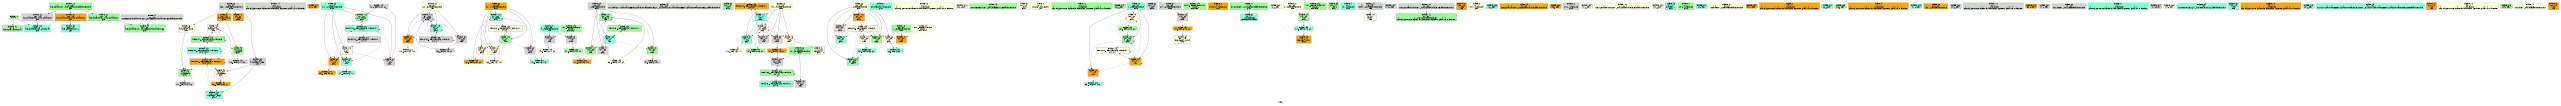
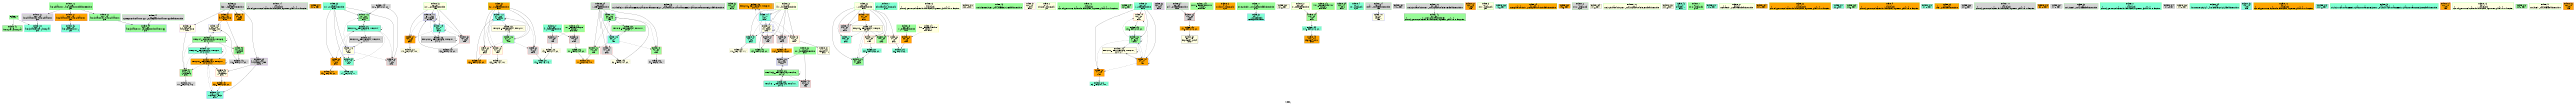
  digraph {
    label=SVFG
    node [color=green fillcolor=lightyellow shape=record style=filled]
    edge [style=dashed]
    n1 [color=grey fillcolor=palegreen label="{NodeID: 0\nNullPtr}"]
    n2 [color=black fillcolor=palegreen label="{NodeID: 45\n2\<--3\ndummyVal\<--dummyVal\n}"]
    n3 [color=blue fillcolor=aquamarine label="{NodeID: 100\n268\<--3\nllvm.global_ctors_2\<--dummyVal\nGlob }" style="dotted,filled"]
    n4 [color=red fillcolor=palegreen label="{NodeID: 97\n176\<--175\n\<--arrayidx45\nmain\n}"]
    n5 [color=grey fillcolor=lightgrey label="{NodeID: 206\n177 = cmp(176, 178, )\n}"]
    n6 [fillcolor=lightgrey label="{NodeID: 14\n100\<--1\n\<--dummyObj\nCan only get source location for instruction, argument, global var or function.}"]
    n7 [color=black fillcolor=orange label="{NodeID: 277\n231 = PHI()\n}"]
    n8 [color=grey fillcolor=lightgrey label="{NodeID: 194\n181 = Binary(180, 82, )\n}"]
    n9 [color=blue fillcolor=palegreen label="{NodeID: 115\n70\<--181\ntwo\<--inc48\nmain\n}"]
    n10 [color=black fillcolor=aquamarine label="{NodeID: 221\nMR_22V_6 = PHI(MR_22V_5, MR_22V_4, )\npts\{71 \}\n}"]
    n11 [color=red fillcolor=lightgrey label="{NodeID: 87\n180\<--70\n\<--two\nmain\n}"]
    n12 [color=red fillcolor=orange label="{NodeID: 88\n192\<--70\n\<--two\nmain\n}"]
    n13 [color=red fillcolor=aquamarine label="{NodeID: 89\n213\<--70\n\<--two\nmain\n}"]
    n14 [color=black fillcolor=lightgrey label="{NodeID: 234\nMR_22V_2 = PHI(MR_22V_4, MR_22V_1, )\npts\{71 \}\n}"]
    n15 [color=blue fillcolor=lightgrey label="{NodeID: 111\n66\<--158\nj20\<--inc35\nmain\n}"]
    n16 [color=red fillcolor=orange label="{NodeID: 84\n139\<--66\n\<--j20\nmain\n}"]
    n17 [color=red fillcolor=lightgrey label="{NodeID: 85\n157\<--66\n\<--j20\nmain\n}"]
    n18 [color=blue fillcolor=aquamarine label="{NodeID: 109\n66\<--77\nj20\<--\nmain\n}"]
    n19 [color=black fillcolor=lightgrey label="{NodeID: 233\nMR_18V_2 = PHI(MR_18V_3, MR_18V_1, )\npts\{67 \}\n}"]
    n20 [color=grey label="{NodeID: 212\n140 = cmp(139, 100, )\n}"]
    n21 [color=grey fillcolor=lightgrey label="{NodeID: 190\n158 = Binary(157, 82, )\n}"]
    n22 [fillcolor=lightgrey label="{NodeID: 28\n56\<--57\nhmm\<--hmm_field_insensitive\nmain\n}"]
    n23 [color=black fillcolor=orange label="{NodeID: 47\n89\<--56\n\<--hmm\nmain\n}"]
    n24 [color=purple fillcolor=orange label="{NodeID: 64\n116\<--56\narrayidx\<--hmm\nmain\n}"]
    n25 [color=purple fillcolor=lightgrey label="{NodeID: 65\n151\<--56\narrayidx31\<--hmm\nmain\n}"]
    n26 [color=purple label="{NodeID: 66\n175\<--56\narrayidx45\<--hmm\nmain\n}"]
    n27 [color=blue label="{NodeID: 105\n116\<--118\narrayidx\<--inc\nmain\n}"]
    n28 [color=red fillcolor=palegreen label="{NodeID: 95\n117\<--116\n\<--arrayidx\nmain\n}"]
    n29 [color=red label="{NodeID: 96\n152\<--151\n\<--arrayidx31\nmain\n}"]
    n30 [color=blue fillcolor=aquamarine label="{NodeID: 110\n151\<--153\narrayidx31\<--inc32\nmain\n}"]
    n31 [color=black fillcolor=palegreen label="{NodeID: 215\nMR_28V_4 = PHI(MR_28V_6, MR_28V_3, )\npts\{570000 \}\n}"]
    n32 [color=grey fillcolor=lightgrey label="{NodeID: 196\n118 = Binary(117, 82, )\n}"]
    n33 [color=grey fillcolor=orange label="{NodeID: 191\n153 = Binary(152, 82, )\n}"]
    n34 [color=black fillcolor=orange label="{NodeID: 239\nMR_28V_8 = PHI(MR_28V_10, MR_28V_7, )\npts\{570000 \}\n}"]
    n35 [color=grey fillcolor=lightgrey label="{NodeID: 208\n99 = cmp(98, 100, )\n}"]
    n36 [fillcolor=lightgrey label="{NodeID: 42\n208\<--209\n_ZSt4endlIcSt11char_traitsIcEERSt13basic_ostreamIT_T0_ES6_\<--_ZSt4endlIcSt11char_traitsIcEERSt13basic_ostreamIT_T0_ES6__field_insensitive\n}"]
    n37 [color=purple fillcolor=palegreen label="{NodeID: 56\n203\<--12\n\<--.str.1\nmain\n}"]
    n38 [color=black fillcolor=orange label="{NodeID: 236\nMR_26V_2 = PHI(MR_26V_4, MR_26V_1, )\npts\{75 \}\n}"]
    n39 [color=blue fillcolor=aquamarine label="{NodeID: 114\n74\<--77\ni40\<--\nmain\n}"]
    n40 [color=red fillcolor=aquamarine label="{NodeID: 91\n169\<--74\n\<--i40\nmain\n}"]
    n41 [color=red label="{NodeID: 92\n173\<--74\n\<--i40\nmain\n}"]
    n42 [color=red fillcolor=lightgrey label="{NodeID: 93\n183\<--74\n\<--i40\nmain\n}"]
    n43 [color=red fillcolor=lightgrey label="{NodeID: 94\n188\<--74\n\<--i40\nmain\n}"]
    n44 [color=blue label="{NodeID: 117\n74\<--189\ni40\<--inc51\nmain\n}"]
    n45 [color=grey label="{NodeID: 204\n170 = cmp(169, 171, )\n}"]
    n46 [color=black label="{NodeID: 51\n174\<--173\nidxprom44\<--\nmain\n}"]
    n47 [color=grey fillcolor=orange label="{NodeID: 197\n184 = Binary(183, 82, )\n}"]
    n48 [color=grey fillcolor=palegreen label="{NodeID: 198\n189 = Binary(188, 82, )\n}"]
    n49 [color=red fillcolor=lightgrey label="{NodeID: 70\n218\<--52\n\<--z\nmain\n}"]
    n50 [fillcolor=aquamarine label="{NodeID: 1\n7\<--1\n__dso_handle\<--dummyObj\nGlob }"]
    n51 [color=blue fillcolor=aquamarine label="{NodeID: 98\n266\<--19\nllvm.global_ctors_0\<--\nGlob }"]
    n52 [label="{NodeID: 15\n171\<--1\n\<--dummyObj\nCan only get source location for instruction, argument, global var or function.}"]
    n53 [color=black label="{NodeID: 278\n233 = PHI()\n}"]
    n54 [color=grey label="{NodeID: 195\n128 = Binary(127, 82, )\n}"]
    n55 [color=blue fillcolor=palegreen label="{NodeID: 107\n58\<--128\ni\<--inc13\nmain\n}"]
    n56 [color=red fillcolor=palegreen label="{NodeID: 75\n98\<--58\n\<--i\nmain\n}"]
    n57 [color=red fillcolor=palegreen label="{NodeID: 76\n108\<--58\n\<--i\nmain\n}"]
    n58 [color=red fillcolor=lightgrey label="{NodeID: 77\n127\<--58\n\<--i\nmain\n}"]
    n59 [color=black fillcolor=palegreen label="{NodeID: 230\nMR_10V_2 = PHI(MR_10V_4, MR_10V_1, )\npts\{59 \}\n}"]
    n60 [color=grey fillcolor=orange label="{NodeID: 205\n111 = cmp(108, 110, )\n}"]
    n61 [color=blue fillcolor=aquamarine label="{NodeID: 103\n58\<--77\ni\<--\nmain\n}"]
    n62 [color=blue fillcolor=aquamarine label="{NodeID: 112\n64\<--163\ni16\<--inc38\nmain\n}"]
    n63 [color=red label="{NodeID: 81\n134\<--64\n\<--i16\nmain\n}"]
    n64 [color=red fillcolor=lightgrey label="{NodeID: 82\n143\<--64\n\<--i16\nmain\n}"]
    n65 [color=red label="{NodeID: 83\n162\<--64\n\<--i16\nmain\n}"]
    n66 [color=black label="{NodeID: 232\nMR_16V_2 = PHI(MR_16V_4, MR_16V_1, )\npts\{65 \}\n}"]
    n67 [color=grey label="{NodeID: 211\n135 = cmp(134, 100, )\n}"]
    n68 [color=grey fillcolor=aquamarine label="{NodeID: 207\n146 = cmp(143, 145, )\n}"]
    n69 [color=grey fillcolor=orange label="{NodeID: 189\n163 = Binary(162, 82, )\n}"]
    n70 [color=blue fillcolor=palegreen label="{NodeID: 108\n64\<--77\ni16\<--\nmain\n}"]
    n71 [fillcolor=lightgrey label="{NodeID: 29\n58\<--59\ni\<--i_field_insensitive\nmain\n}"]
    n72 [color=grey fillcolor=aquamarine label="{NodeID: 209\n86 = cmp(84, 85, )\n}"]
    n73 [fillcolor=palegreen label="{NodeID: 43\n210\<--211\n_ZNSolsEPFRSoS_E\<--_ZNSolsEPFRSoS_E_field_insensitive\n}"]
    n74 [color=purple label="{NodeID: 57\n220\<--12\n\<--.str.1\nmain\n}"]
    n75 [color=black fillcolor=aquamarine label="{NodeID: 237\nMR_28V_2 = PHI(MR_28V_7, MR_28V_1, )\npts\{570000 \}\n}"]
    n76 [color=red fillcolor=aquamarine label="{NodeID: 71\n228\<--52\n\<--z\nmain\n}"]
    n77 [label="{NodeID: 2\n8\<--1\n_ZSt3cin\<--dummyObj\nGlob }"]
    n78 [color=blue fillcolor=palegreen label="{NodeID: 99\n267\<--20\nllvm.global_ctors_1\<--_GLOBAL__sub_I_dllu_0_0.cpp\nGlob }"]
    n79 [fillcolor=palegreen label="{NodeID: 16\n178\<--1\n\<--dummyObj\nCan only get source location for instruction, argument, global var or function.}"]
    n80 [color=black fillcolor=palegreen label="{NodeID: 279\n234 = PHI()\n}"]
    n81 [color=blue label="{NodeID: 113\n70\<--77\ntwo\<--\nmain\n}"]
    n82 [color=grey fillcolor=orange label="{NodeID: 210\n193 = cmp(192, 82, )\n}"]
    n83 [color=grey fillcolor=aquamarine label="{NodeID: 203\n214 = cmp(213, 77, )\n}"]
    n84 [fillcolor=aquamarine label="{NodeID: 30\n60\<--61\nj\<--j_field_insensitive\nmain\n}"]
    n85 [color=red fillcolor=orange label="{NodeID: 78\n104\<--60\n\<--j\nmain\n}"]
    n86 [color=red label="{NodeID: 79\n122\<--60\n\<--j\nmain\n}"]
    n87 [color=blue fillcolor=orange label="{NodeID: 104\n60\<--77\nj\<--\nmain\n}"]
    n88 [color=blue fillcolor=palegreen label="{NodeID: 106\n60\<--123\nj\<--inc11\nmain\n}"]
    n89 [color=grey fillcolor=aquamarine label="{NodeID: 213\n105 = cmp(104, 100, )\n}"]
    n90 [color=grey fillcolor=palegreen label="{NodeID: 193\n123 = Binary(122, 82, )\n}"]
    n91 [color=black label="{NodeID: 231\nMR_12V_2 = PHI(MR_12V_3, MR_12V_1, )\npts\{61 \}\n}"]
    n92 [fillcolor=lightgrey label="{NodeID: 44\n20\<--262\n_GLOBAL__sub_I_dllu_0_0.cpp\<--_GLOBAL__sub_I_dllu_0_0.cpp_field_insensitive\n}"]
    n93 [color=purple fillcolor=lightgrey label="{NodeID: 58\n230\<--12\n\<--.str.1\nmain\n}"]
    n94 [color=red label="{NodeID: 72\n238\<--52\n\<--z\nmain\n}"]
    n95 [color=grey fillcolor=aquamarine label="{NodeID: 200\n239 = Binary(238, 82, )\n}"]
    n96 [color=blue fillcolor=palegreen label="{NodeID: 118\n52\<--239\nz\<--inc76\nmain\n}"]
    n97 [color=black label="{NodeID: 229\nMR_6V_3 = PHI(MR_6V_4, MR_6V_2, )\npts\{53 \}\n}"]
    n98 [color=red fillcolor=lightgrey label="{NodeID: 86\n148\<--68\n\<--x24\nmain\n}"]
    n99 [color=grey fillcolor=orange label="{NodeID: 192\n149 = Binary(148, 82, )\n}"]
    n100 [color=black label="{NodeID: 50\n150\<--149\nidxprom30\<--sub29\nmain\n}"]
    n101 [fillcolor=orange label="{NodeID: 3\n9\<--1\n_ZSt4cout\<--dummyObj\nGlob }"]
    n102 [fillcolor=palegreen label="{NodeID: 17\n4\<--6\n_ZStL8__ioinit\<--_ZStL8__ioinit_field_insensitive\nGlob }"]
    n103 [color=purple fillcolor=aquamarine label="{NodeID: 52\n29\<--4\n\<--_ZStL8__ioinit\n__cxx_global_var_init\n}"]
    n104 [color=black label="{NodeID: 280\n131 = PHI()\n}"]
    n105 [color=blue fillcolor=lightgrey label="{NodeID: 116\n72\<--184\nans\<--add\nmain\n}"]
    n106 [color=black fillcolor=palegreen label="{NodeID: 218\nMR_24V_3 = PHI(MR_24V_5, MR_24V_2, )\npts\{73 \}\n}"]
    n107 [color=red fillcolor=lightgrey label="{NodeID: 90\n205\<--72\n\<--ans\nmain\n}"]
    n108 [color=black fillcolor=aquamarine label="{NodeID: 235\nMR_24V_2 = PHI(MR_24V_3, MR_24V_1, )\npts\{73 \}\n}"]
    n109 [label="{NodeID: 31\n62\<--63\nx\<--x_field_insensitive\nmain\n}"]
    n110 [color=red fillcolor=palegreen label="{NodeID: 80\n113\<--62\n\<--x\nmain\n}"]
    n111 [color=grey fillcolor=aquamarine label="{NodeID: 199\n114 = Binary(113, 82, )\n}"]
    n112 [color=black fillcolor=orange label="{NodeID: 49\n115\<--114\nidxprom\<--sub10\nmain\n}"]
    n113 [color=purple fillcolor=palegreen label="{NodeID: 59\n222\<--14\n\<--.str.2\nmain\n}"]
    n114 [color=red fillcolor=lightgrey label="{NodeID: 73\n109\<--54\n\<--a\nmain\n}"]
    n115 [color=grey fillcolor=palegreen label="{NodeID: 202\n110 = Binary(109, 82, )\n}"]
    n116 [fillcolor=aquamarine label="{NodeID: 4\n10\<--1\n.str\<--dummyObj\nGlob }"]
    n117 [color=blue label="{NodeID: 101\n48\<--77\nretval\<--\nmain\n}"]
    n118 [fillcolor=palegreen label="{NodeID: 18\n18\<--22\nllvm.global_ctors\<--llvm.global_ctors_field_insensitive\nGlob }"]
    n119 [color=purple fillcolor=orange label="{NodeID: 61\n266\<--18\nllvm.global_ctors_0\<--llvm.global_ctors\nGlob }"]
    n120 [color=purple fillcolor=palegreen label="{NodeID: 62\n267\<--18\nllvm.global_ctors_1\<--llvm.global_ctors\nGlob }"]
    n121 [color=purple fillcolor=lightgrey label="{NodeID: 63\n268\<--18\nllvm.global_ctors_2\<--llvm.global_ctors\nGlob }"]
    n122 [color=black fillcolor=lightgrey label="{NodeID: 281\n142 = PHI()\n}"]
    n123 [fillcolor=orange label="{NodeID: 32\n64\<--65\ni16\<--i16_field_insensitive\nmain\n}"]
    n124 [color=black fillcolor=palegreen label="{NodeID: 46\n31\<--32\n\<--_ZNSt8ios_base4InitD1Ev\nCan only get source location for instruction, argument, global var or function.}"]
    n125 [color=purple fillcolor=orange label="{NodeID: 60\n232\<--16\n\<--.str.3\nmain\n}"]
    n126 [color=red fillcolor=lightgrey label="{NodeID: 74\n144\<--54\n\<--a\nmain\n}"]
    n127 [color=grey label="{NodeID: 201\n145 = Binary(144, 82, )\n}"]
    n128 [label="{NodeID: 5\n12\<--1\n.str.1\<--dummyObj\nGlob }"]
    n129 [color=black fillcolor=aquamarine label="{NodeID: 268\n78 = PHI()\n}"]
    n130 [color=blue fillcolor=orange label="{NodeID: 102\n52\<--82\nz\<--\nmain\n}"]
    n131 [color=red label="{NodeID: 68\n84\<--52\n\<--z\nmain\n}"]
    n132 [color=red fillcolor=palegreen label="{NodeID: 69\n199\<--52\n\<--z\nmain\n}"]
    n133 [fillcolor=orange label="{NodeID: 19\n23\<--24\n__cxx_global_var_init\<--__cxx_global_var_init_field_insensitive\n}"]
    n134 [color=black fillcolor=orange label="{NodeID: 282\n196 = PHI()\n}"]
    n135 [label="{NodeID: 33\n66\<--67\nj20\<--j20_field_insensitive\nmain\n}"]
    n136 [color=yellow label="{NodeID: 241\n4V_1 = ENCHI(MR_4V_0)\npts\{51 \}\nFun[main]}" style="double,filled"]
    n137 [color=red fillcolor=orange label="{NodeID: 67\n85\<--50\n\<--N\nmain\n}"]
    n138 [fillcolor=lightgrey label="{NodeID: 6\n14\<--1\n.str.2\<--dummyObj\nGlob }"]
    n139 [color=black label="{NodeID: 269\n107 = PHI()\n}"]
    n140 [label="{NodeID: 20\n27\<--28\n_ZNSt8ios_base4InitC1Ev\<--_ZNSt8ios_base4InitC1Ev_field_insensitive\n}"]
    n141 [color=black label="{NodeID: 283\n200 = PHI()\n}"]
    n142 [fillcolor=lightgrey label="{NodeID: 34\n68\<--69\nx24\<--x24_field_insensitive\nmain\n}"]
    n143 [color=black fillcolor=aquamarine label="{NodeID: 48\n47\<--77\nmain_ret\<--\nmain\n}"]
    n144 [fillcolor=palegreen label="{NodeID: 7\n16\<--1\n.str.3\<--dummyObj\nGlob }"]
    n145 [color=black fillcolor=aquamarine label="{NodeID: 270\n30 = PHI()\n}"]
    n146 [label="{NodeID: 21\n33\<--34\n__cxa_atexit\<--__cxa_atexit_field_insensitive\n}"]
    n147 [color=black fillcolor=orange label="{NodeID: 284\n204 = PHI()\n}"]
    n148 [fillcolor=aquamarine label="{NodeID: 35\n70\<--71\ntwo\<--two_field_insensitive\nmain\n}"]
    n149 [color=yellow fillcolor=palegreen label="{NodeID: 243\n8V_1 = ENCHI(MR_8V_0)\npts\{55 \}\nFun[main]}" style="double,filled"]
    n150 [fillcolor=orange label="{NodeID: 8\n19\<--1\n\<--dummyObj\nCan only get source location for instruction, argument, global var or function.}"]
    n151 [color=black fillcolor=aquamarine label="{NodeID: 271\n88 = PHI()\n}"]
    n152 [fillcolor=lightgrey label="{NodeID: 22\n32\<--38\n_ZNSt8ios_base4InitD1Ev\<--_ZNSt8ios_base4InitD1Ev_field_insensitive\n}"]
    n153 [color=black fillcolor=palegreen label="{NodeID: 285\n206 = PHI()\n}"]
    n154 [fillcolor=palegreen label="{NodeID: 36\n72\<--73\nans\<--ans_field_insensitive\nmain\n}"]
    n155 [fillcolor=orange label="{NodeID: 9\n77\<--1\n\<--dummyObj\nCan only get source location for instruction, argument, global var or function.}"]
    n156 [color=black fillcolor=aquamarine label="{NodeID: 272\n221 = PHI()\n}"]
    n157 [fillcolor=orange label="{NodeID: 23\n45\<--46\nmain\<--main_field_insensitive\n}"]
    n158 [color=black fillcolor=lightgrey label="{NodeID: 286\n207 = PHI()\n}"]
    n159 [label="{NodeID: 37\n74\<--75\ni40\<--i40_field_insensitive\nmain\n}"]
    n160 [fillcolor=lightgrey label="{NodeID: 10\n82\<--1\n\<--dummyObj\nCan only get source location for instruction, argument, global var or function.}"]
    n161 [color=black fillcolor=orange label="{NodeID: 273\n223 = PHI()\n}"]
    n162 [fillcolor=lightgrey label="{NodeID: 24\n48\<--49\nretval\<--retval_field_insensitive\nmain\n}"]
    n163 [color=black fillcolor=lightgrey label="{NodeID: 287\n217 = PHI()\n}"]
    n164 [fillcolor=lightgrey label="{NodeID: 38\n79\<--80\n_ZNSirsERi\<--_ZNSirsERi_field_insensitive\n}"]
    n165 [color=yellow fillcolor=palegreen label="{NodeID: 246\n14V_1 = ENCHI(MR_14V_0)\npts\{63 \}\nFun[main]}" style="double,filled"]
    n166 [fillcolor=aquamarine label="{NodeID: 11\n91\<--1\n\<--dummyObj\nCan only get source location for instruction, argument, global var or function.}"]
    n167 [color=black fillcolor=lightgrey label="{NodeID: 274\n224 = PHI()\n}"]
    n168 [fillcolor=palegreen label="{NodeID: 25\n50\<--51\nN\<--N_field_insensitive\nmain\n}"]
    n169 [color=black label="{NodeID: 288\n219 = PHI()\n}"]
    n170 [fillcolor=aquamarine label="{NodeID: 39\n94\<--95\nllvm.memset.p0i8.i64\<--llvm.memset.p0i8.i64_field_insensitive\n}"]
    n171 [color=purple fillcolor=aquamarine label="{NodeID: 53\n195\<--10\n\<--.str\nmain\n}"]
    n172 [fillcolor=orange label="{NodeID: 12\n92\<--1\n\<--dummyObj\nCan only get source location for instruction, argument, global var or function.}"]
    n173 [color=black fillcolor=aquamarine label="{NodeID: 275\n227 = PHI()\n}"]
    n174 [label="{NodeID: 26\n52\<--53\nz\<--z_field_insensitive\nmain\n}"]
    n175 [fillcolor=aquamarine label="{NodeID: 40\n197\<--198\n_ZStlsISt11char_traitsIcEERSt13basic_ostreamIcT_ES5_PKc\<--_ZStlsISt11char_traitsIcEERSt13basic_ostreamIcT_ES5_PKc_field_insensitive\n}"]
    n176 [color=purple fillcolor=orange label="{NodeID: 54\n216\<--10\n\<--.str\nmain\n}"]
    n177 [label="{NodeID: 13\n93\<--1\n\<--dummyObj\nCan only get source location for instruction, argument, global var or function.}"]
    n178 [color=black fillcolor=palegreen label="{NodeID: 276\n229 = PHI()\n}"]
    n179 [fillcolor=aquamarine label="{NodeID: 27\n54\<--55\na\<--a_field_insensitive\nmain\n}"]
    n180 [label="{NodeID: 41\n201\<--202\n_ZNSolsEi\<--_ZNSolsEi_field_insensitive\n}"]
    n181 [color=purple fillcolor=orange label="{NodeID: 55\n226\<--10\n\<--.str\nmain\n}"]
    n182 [color=yellow fillcolor=palegreen label="{NodeID: 249\n20V_1 = ENCHI(MR_20V_0)\npts\{69 \}\nFun[main]}" style="double,filled"]
    n1 -> n2 [style=solid]
    n1 -> n3 [style=solid]
    n4 -> n5 [style=solid]
    n8 -> n9 [style=solid]
    n9 -> n10
    n10 -> n9
    n10 -> n10
    n10 -> n11
    n10 -> n12
    n10 -> n13
    n10 -> n14
    n11 -> n8 [style=solid]
    n12 -> n82 [style=solid]
-   n13 -> n83 [style=solid]
+   n12 -> n83 [style=solid]
    n14 -> n81
    n15 -> n15
    n15 -> n16
    n15 -> n17
    n15 -> n18
    n15 -> n19
    n16 -> n20 [style=solid]
    n17 -> n21 [style=solid]
    n18 -> n15
    n18 -> n16
    n18 -> n17
    n18 -> n18
    n18 -> n19
    n19 -> n18
    n19 -> n19
    n21 -> n15 [style=solid]
    n22 -> n23 [style=solid]
    n22 -> n24 [style=solid]
    n22 -> n25 [style=solid]
    n22 -> n26 [style=solid]
    n24 -> n27 [style=solid]
    n24 -> n28 [style=solid]
    n25 -> n29 [style=solid]
    n25 -> n30 [style=solid]
    n26 -> n4 [style=solid]
    n27 -> n31
    n28 -> n32 [style=solid]
    n29 -> n33 [style=solid]
    n30 -> n34
    n31 -> n4
    n31 -> n27
    n31 -> n28
    n31 -> n31
    n31 -> n34
    n31 -> n75
    n32 -> n27 [style=solid]
    n33 -> n30 [style=solid]
    n34 -> n4
    n34 -> n29
    n34 -> n30
    n34 -> n34
    n34 -> n75
    n38 -> n39
    n39 -> n38
    n39 -> n40
    n39 -> n41
    n39 -> n42
    n39 -> n43
    n39 -> n44
    n40 -> n45 [style=solid]
    n41 -> n46 [style=solid]
    n42 -> n47 [style=solid]
    n43 -> n48 [style=solid]
    n44 -> n38
    n44 -> n40
    n44 -> n41
    n44 -> n42
    n44 -> n43
    n44 -> n44
    n47 -> n105 [style=solid]
    n48 -> n44 [style=solid]
    n54 -> n55 [style=solid]
    n55 -> n55
    n55 -> n56
    n55 -> n57
    n55 -> n58
    n55 -> n59
    n56 -> n35 [style=solid]
    n57 -> n60 [style=solid]
    n58 -> n54 [style=solid]
    n59 -> n61
    n61 -> n55
    n61 -> n56
    n61 -> n57
    n61 -> n58
    n61 -> n59
    n62 -> n62
    n62 -> n63
    n62 -> n64
    n62 -> n65
    n62 -> n66
    n63 -> n67 [style=solid]
    n64 -> n68 [style=solid]
    n65 -> n69 [style=solid]
    n66 -> n70
    n69 -> n62 [style=solid]
    n70 -> n62
    n70 -> n63
    n70 -> n64
    n70 -> n65
    n70 -> n66
    n71 -> n55 [style=solid]
    n71 -> n56 [style=solid]
    n71 -> n57 [style=solid]
    n71 -> n58 [style=solid]
    n71 -> n61 [style=solid]
    n75 -> n4
    n75 -> n31
    n75 -> n34
    n75 -> n75
    n81 -> n9
    n81 -> n10
    n81 -> n11
    n81 -> n12
    n81 -> n13
    n81 -> n14
    n84 -> n85 [style=solid]
    n84 -> n86 [style=solid]
    n84 -> n87 [style=solid]
    n84 -> n88 [style=solid]
    n85 -> n89 [style=solid]
    n86 -> n90 [style=solid]
    n87 -> n85
    n87 -> n86
    n87 -> n87
    n87 -> n88
    n87 -> n91
    n88 -> n85
    n88 -> n86
    n88 -> n87
    n88 -> n88
    n88 -> n91
    n90 -> n88 [style=solid]
    n91 -> n87
    n91 -> n91
    n92 -> n78 [style=solid]
    n94 -> n95 [style=solid]
    n95 -> n96 [style=solid]
    n96 -> n97
    n97 -> n76
    n97 -> n94
    n97 -> n96
    n97 -> n131
    n97 -> n132
    n98 -> n99 [style=solid]
    n99 -> n100 [style=solid]
    n102 -> n103 [style=solid]
    n105 -> n106
    n106 -> n105
    n106 -> n106
    n106 -> n107
    n106 -> n108
    n108 -> n106
    n109 -> n110 [style=solid]
    n110 -> n111 [style=solid]
    n111 -> n112 [style=solid]
    n114 -> n115 [style=solid]
    n115 -> n60 [style=solid]
    n118 -> n119 [style=solid]
    n118 -> n120 [style=solid]
    n118 -> n121 [style=solid]
    n119 -> n51 [style=solid]
    n120 -> n78 [style=solid]
    n121 -> n3 [style=solid]
    n123 -> n62 [style=solid]
    n123 -> n63 [style=solid]
    n123 -> n64 [style=solid]
    n123 -> n65 [style=solid]
    n123 -> n70 [style=solid]
    n126 -> n127 [style=solid]
    n127 -> n68 [style=solid]
    n130 -> n49
    n130 -> n97
    n131 -> n72 [style=solid]
    n135 -> n15 [style=solid]
    n135 -> n16 [style=solid]
    n135 -> n17 [style=solid]
    n135 -> n18 [style=solid]
    n136 -> n137
    n137 -> n72 [style=solid]
    n142 -> n98 [style=solid]
    n148 -> n9 [style=solid]
    n148 -> n11 [style=solid]
    n148 -> n12 [style=solid]
    n148 -> n13 [style=solid]
    n148 -> n81 [style=solid]
    n149 -> n114
    n149 -> n126
    n152 -> n124 [style=solid]
    n154 -> n105 [style=solid]
    n154 -> n107 [style=solid]
    n159 -> n39 [style=solid]
    n159 -> n40 [style=solid]
    n159 -> n41 [style=solid]
    n159 -> n42 [style=solid]
    n159 -> n43 [style=solid]
    n159 -> n44 [style=solid]
    n162 -> n117 [style=solid]
    n165 -> n110
    n168 -> n137 [style=solid]
    n174 -> n49 [style=solid]
    n174 -> n76 [style=solid]
    n174 -> n94 [style=solid]
    n174 -> n96 [style=solid]
    n174 -> n130 [style=solid]
    n174 -> n131 [style=solid]
    n174 -> n132 [style=solid]
    n179 -> n114 [style=solid]
    n179 -> n126 [style=solid]
    n182 -> n98
  }
